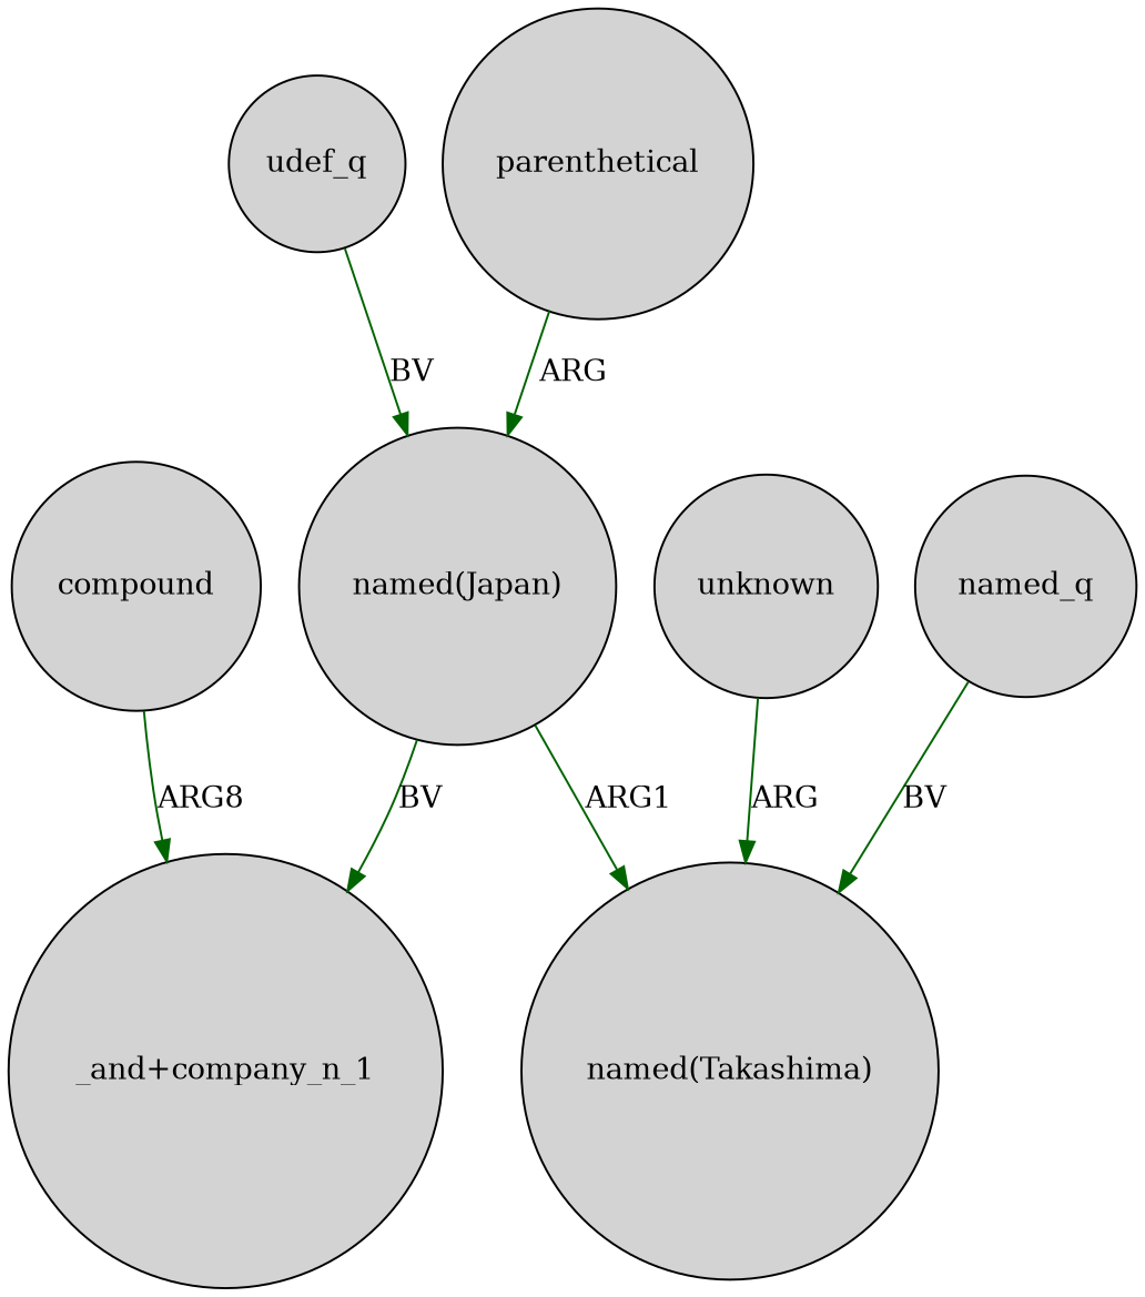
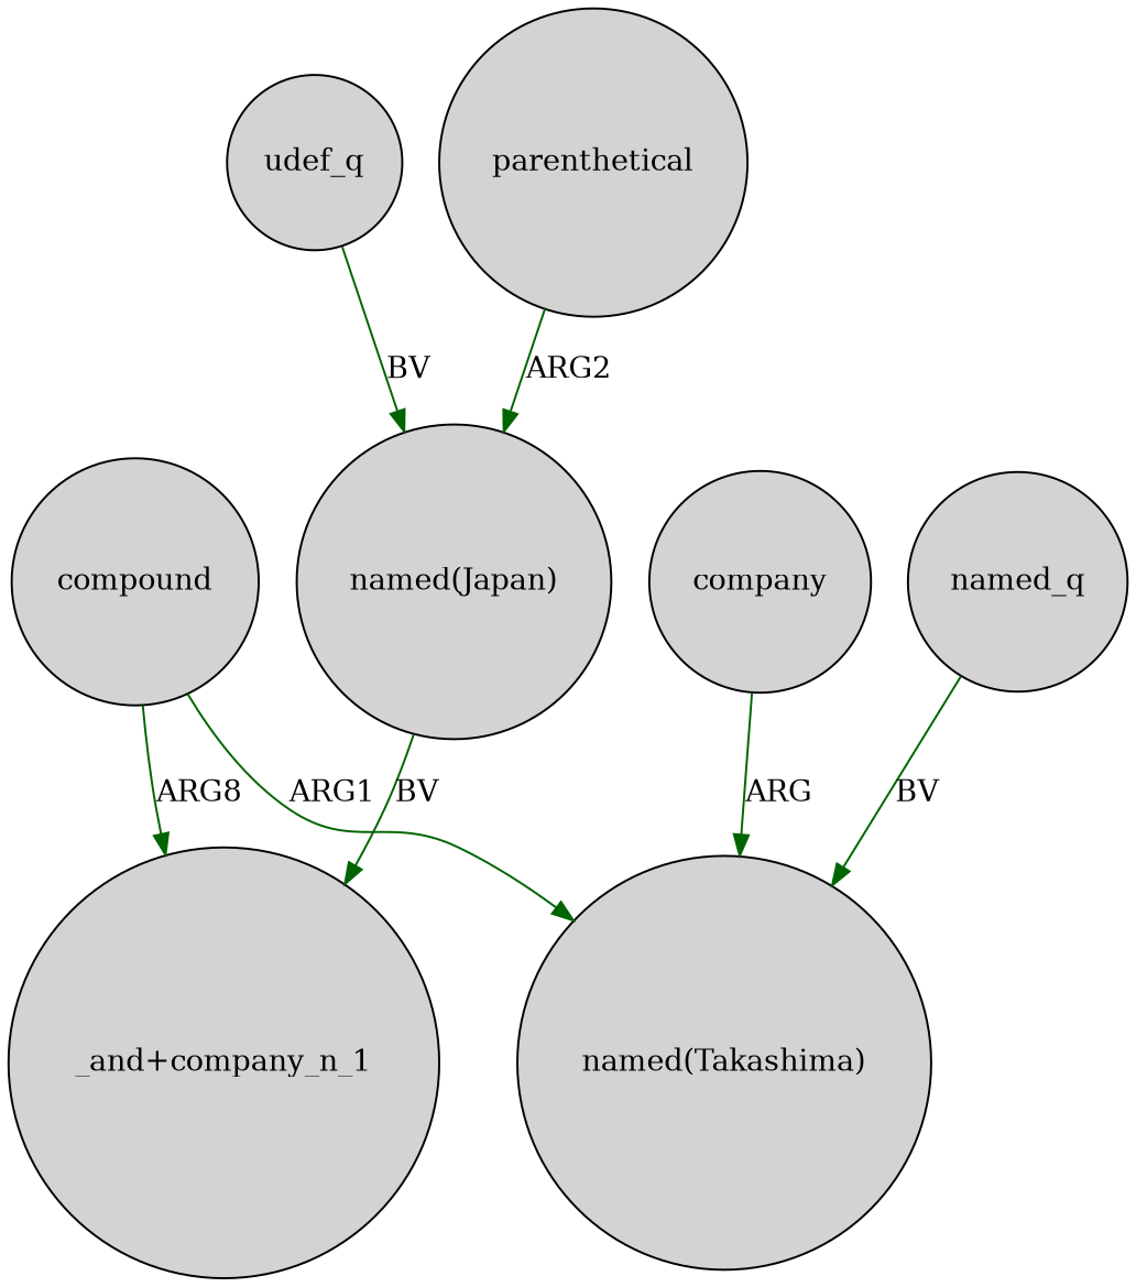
  digraph {
    node [shape=circle style=filled]
    edge [color=darkgreen]
    udef_q
    "named(Japan)"
    "_and+company_n_1"
    compound
    "named(Takashima)"
    n6 [label=named_q]
    parenthetical
-   unknown
+   unknown [label=company]
    udef_q -> "named(Japan)" [label=BV]
    "named(Japan)" -> "_and+company_n_1" [label=BV]
    compound -> "_and+company_n_1" [label=ARG8]
-   "named(Japan)" -> "named(Takashima)" [label=ARG1]
+   compound -> "named(Takashima)" [label=ARG1]
    n6 -> "named(Takashima)" [label=BV]
-   parenthetical -> "named(Japan)" [label=ARG]
+   parenthetical -> "named(Japan)" [label=ARG2]
    unknown -> "named(Takashima)" [label=ARG]
  }
